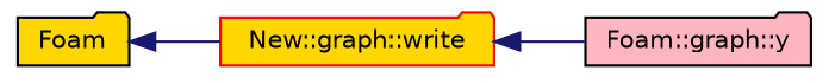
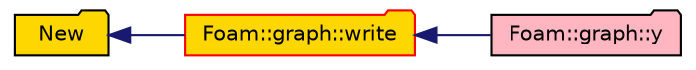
  digraph {
    rankdir=LR
    node [color=black fillcolor=gold fontname=Helvetica fontsize=10 shape=folder style=filled]
    edge [color=midnightblue dir=back fontname=Helvetica fontsize=10 labelfontname=Helvetica labelfontsize=10 style=solid]
-   n1 [fontcolor=black height=0.2 label=Foam width=0.4]
-   n2 [color=red height=0.2 label="New::graph::write" width=0.4]
+   n1 [fontcolor=black height=0.2 label=New width=0.4]
+   n2 [color=red height=0.2 label="Foam::graph::write" width=0.4]
    n3 [fillcolor=lightpink height=0.2 label="Foam::graph::y" width=0.4]
    n1 -> n2
    n2 -> n3
  }
